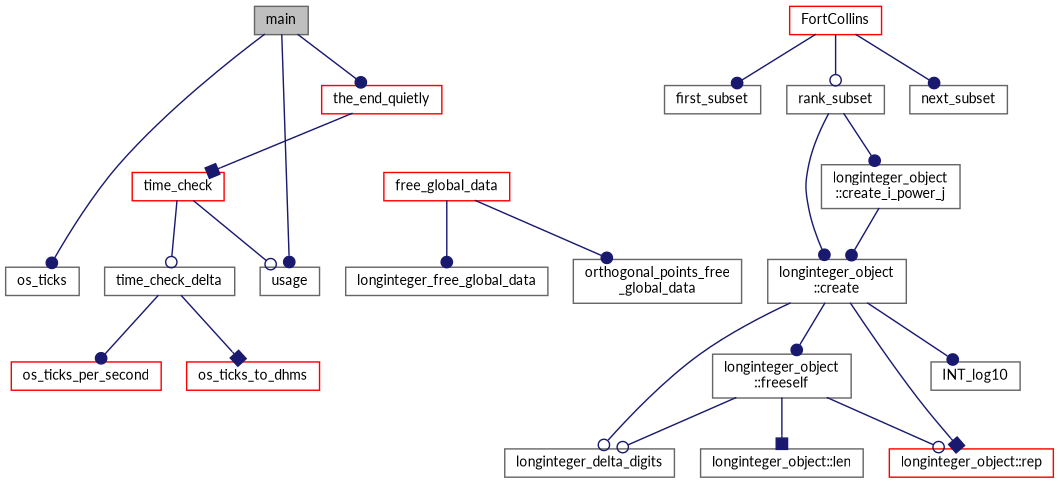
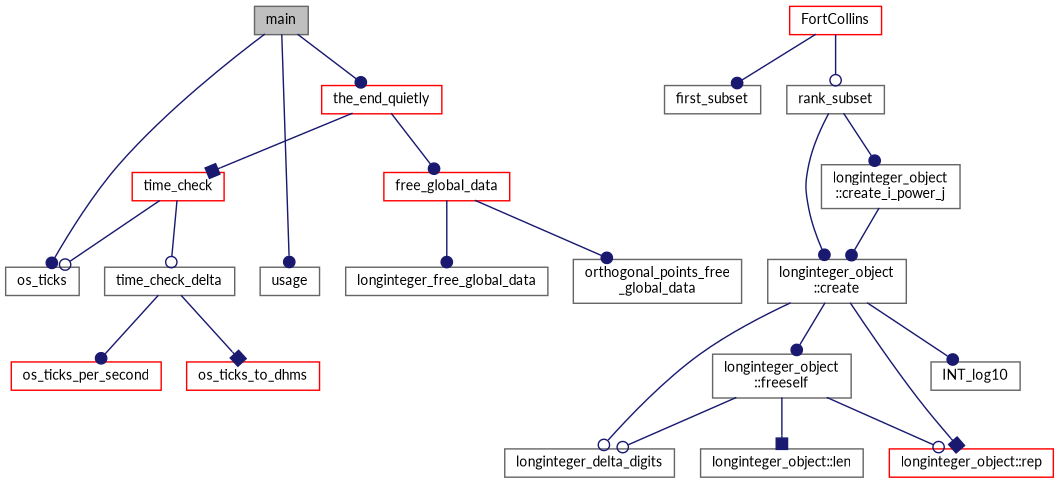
  digraph {
    fontname=Lato
    rankdir=TB
    node [color=gray40 fillcolor=white fontname=Lato fontsize=10 shape=record style=filled]
    edge [arrowhead=dot color=midnightblue fontname=Lato fontsize=10 labelfontname=Helvetica labelfontsize=10 style=solid]
    n1 [fillcolor=grey75 fontcolor=black height=0.2 label=main width=0.4]
    n2 [height=0.2 label=os_ticks width=0.4]
    n3 [height=0.2 label=usage width=0.4]
    n4 [color=red height=0.2 label=the_end_quietly width=0.4]
    n5 [color=red height=0.2 label=FortCollins width=0.4]
    n6 [height=0.2 label=first_subset width=0.4]
    n7 [height=0.2 label=rank_subset width=0.4]
-   n8 [height=0.2 label=next_subset width=0.4]
    n9 [color=red height=0.2 label=free_global_data width=0.4]
    n10 [color=red height=0.2 label=time_check width=0.4]
    n11 [height=0.2 label="longinteger_object\l::create" width=0.4]
    n12 [height=0.2 label="longinteger_object\l::create_i_power_j" width=0.4]
    n13 [height=0.2 label="longinteger_object\l::freeself" width=0.4]
    n14 [height=0.2 label=longinteger_delta_digits width=0.4]
    n15 [color=red height=0.2 label="longinteger_object::rep" width=0.4]
    n16 [height=0.2 label=INT_log10 width=0.4]
    n17 [height=0.2 label="longinteger_object::len" width=0.4]
    n18 [height=0.2 label="orthogonal_points_free\l_global_data" width=0.4]
    n19 [height=0.2 label=longinteger_free_global_data width=0.4]
    n20 [height=0.2 label=time_check_delta width=0.4]
    n21 [color=red height=0.2 label=os_ticks_per_second width=0.4]
    n22 [color=red height=0.2 label=os_ticks_to_dhms width=0.4]
    n1 -> n2
    n1 -> n3
    n1 -> n4
+   n4 -> n9
    n4 -> n10 [arrowhead=box]
    n5 -> n6
    n5 -> n7 [arrowhead=odot]
-   n5 -> n8
    n7 -> n11
    n7 -> n12
    n9 -> n18
    n9 -> n19
-   n10 -> n3 [arrowhead=odot]
+   n10 -> n2 [arrowhead=odot]
    n10 -> n20 [arrowhead=odot]
    n11 -> n13
    n11 -> n14 [arrowhead=odot]
    n11 -> n15 [arrowhead=box]
    n11 -> n16
    n12 -> n11
    n13 -> n14 [arrowhead=odot]
    n13 -> n15 [arrowhead=odot]
    n13 -> n17 [arrowhead=box]
    n20 -> n21
    n20 -> n22 [arrowhead=box]
  }
